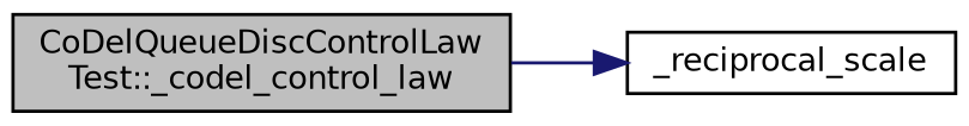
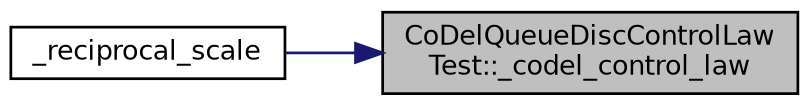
  digraph {
    rankdir=LR
    node [color=black fontname=Helvetica fontsize=10 shape=record style=filled]
    n1 [fillcolor=grey75 fontcolor=black height=0.2 label="CoDelQueueDiscControlLaw\lTest::_codel_control_law" width=0.4]
    n2 [fillcolor=white height=0.2 label=_reciprocal_scale width=0.4]
-   n1 -> n2 [color=midnightblue fontname=Helvetica fontsize=10 labelfontname=Helvetica labelfontsize=10 style=solid]
+   n2 -> n1 [color=midnightblue fontname=Helvetica fontsize=10 labelfontname=Helvetica labelfontsize=10 style=solid]
  }
